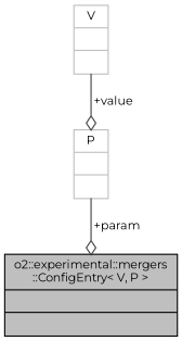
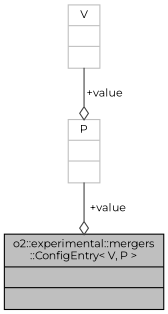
  digraph {
    fontname=Montserrat
    node [color=grey75 fontname=Montserrat fontsize=10 shape=record]
    edge [arrowhead=odiamond color=grey25 fontname=Montserrat fontsize=10 labelfontname=Helvetica labelfontsize=10 style=solid]
    n1 [color=black fillcolor=grey75 fontcolor=black height=0.2 label="{o2::experimental::mergers\l::ConfigEntry\< V, P \>\n||}" style=filled width=0.4]
    n2 [height=0.2 label="{V\n||}" width=0.4]
    n3 [height=0.2 label="{P\n||}" width=0.4]
    n2 -> n3 [label=" +value"]
-   n3 -> n1 [label=" +param"]
+   n3 -> n1 [label=" +value"]
  }
